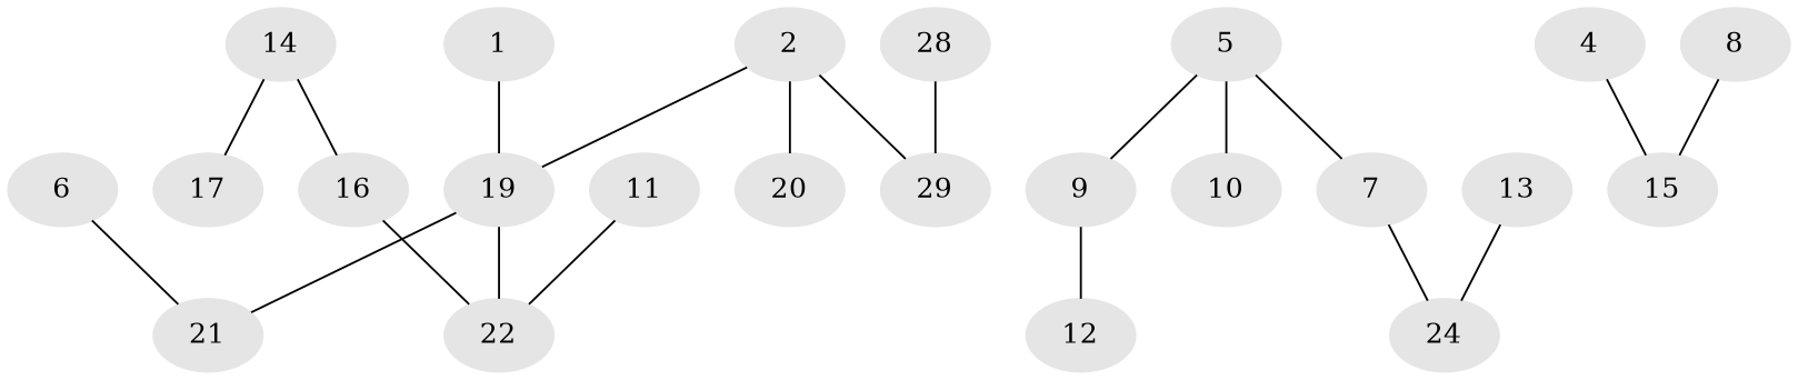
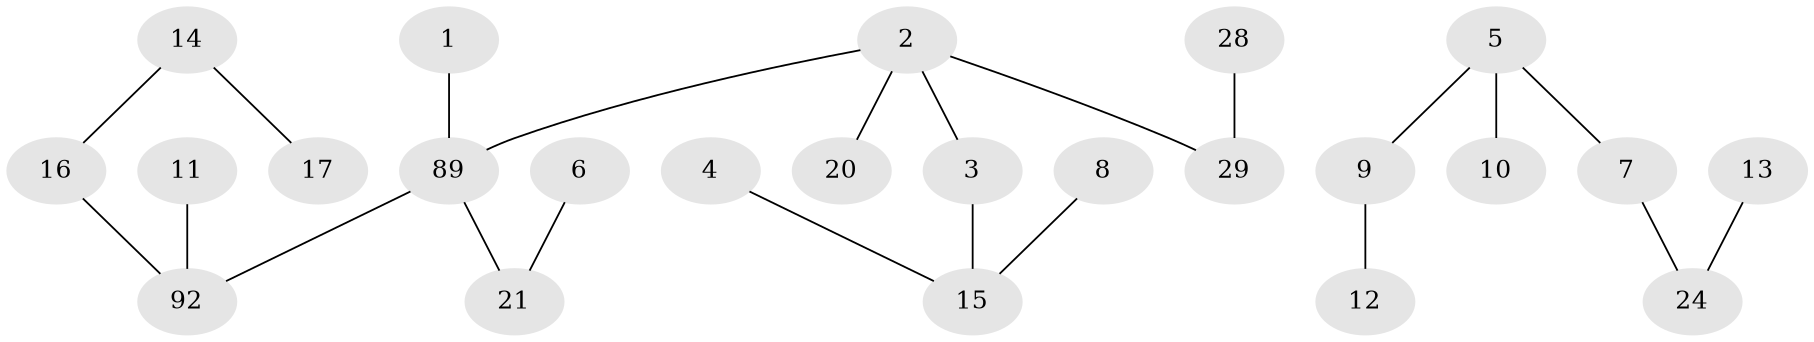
  graph {
    node [color=gray90 style=filled]
    edge [weight=1.0]
    1
-   19
+   19 [label=89]
    5
    7
    9
    10
    21
-   22
+   22 [label=92]
    2
+   3
    20
    n12 [label=29]
    15
    4
    24
    12
    6
    8
    11
    13
    14
    16
    17
    n24 [label=28]
    1 -- 19
    19 -- 21
    19 -- 22
    5 -- 7
    5 -- 9
    5 -- 10
    7 -- 24
    9 -- 12
    2 -- 19
+   2 -- 3
    2 -- 20
    2 -- n12
+   3 -- 15
    4 -- 15
    6 -- 21
    8 -- 15
    11 -- 22
    13 -- 24
    14 -- 16
    14 -- 17
    16 -- 22
    n24 -- n12
  }
